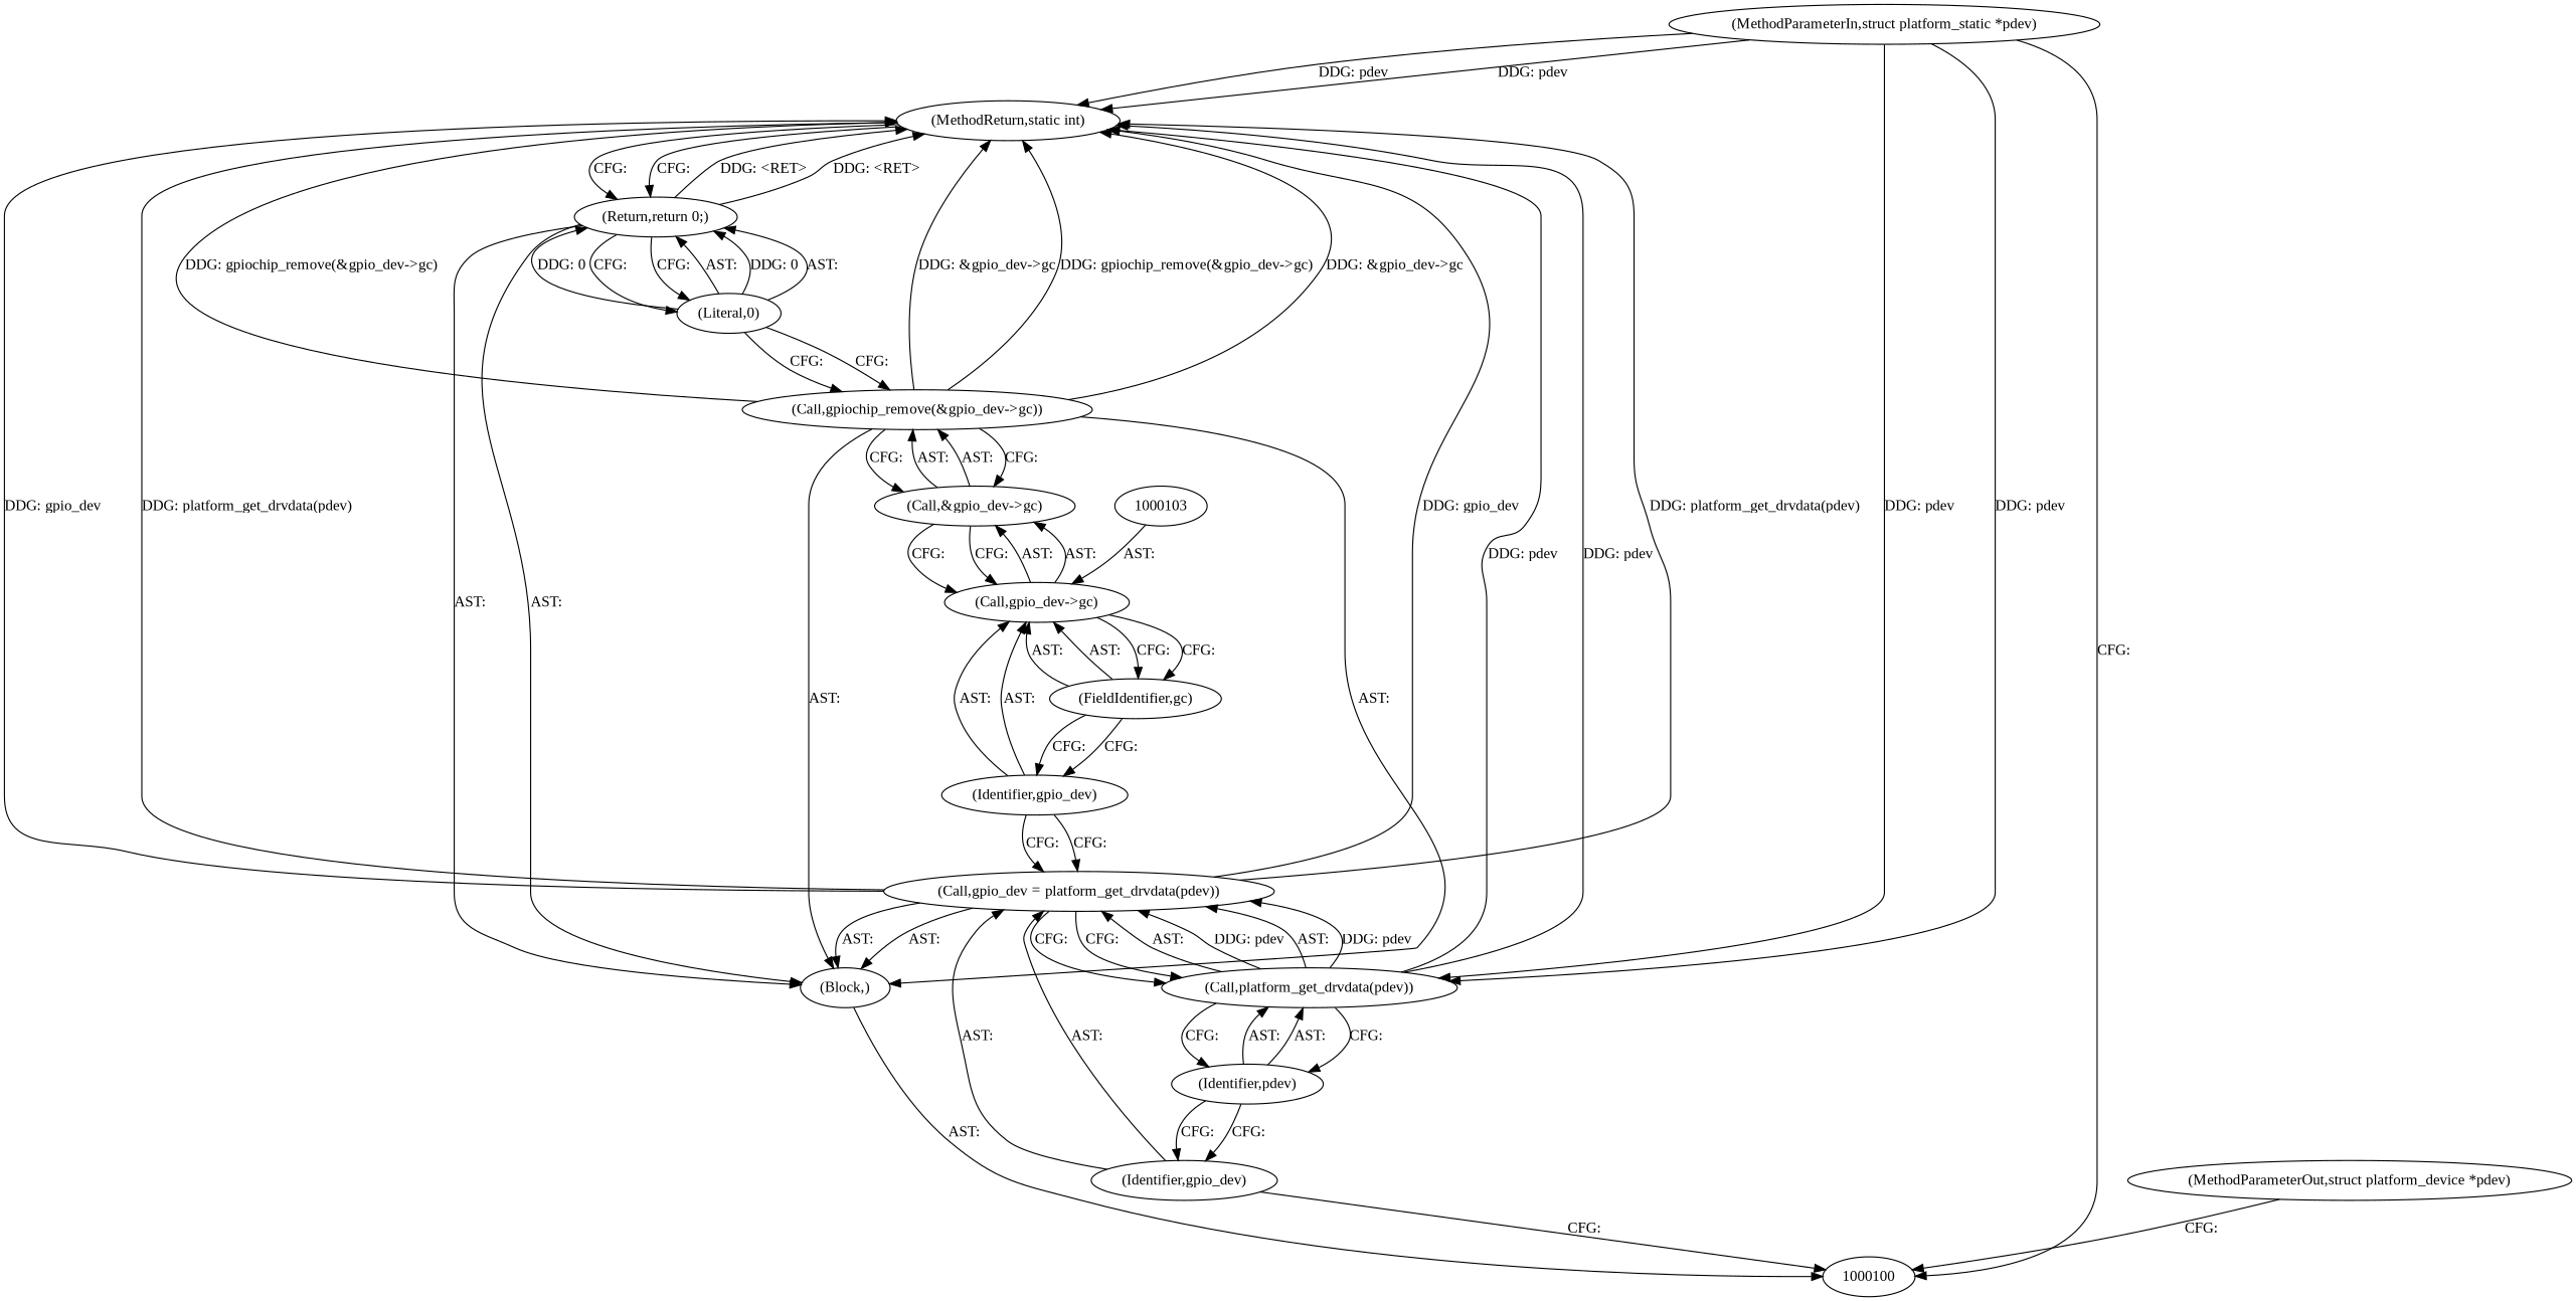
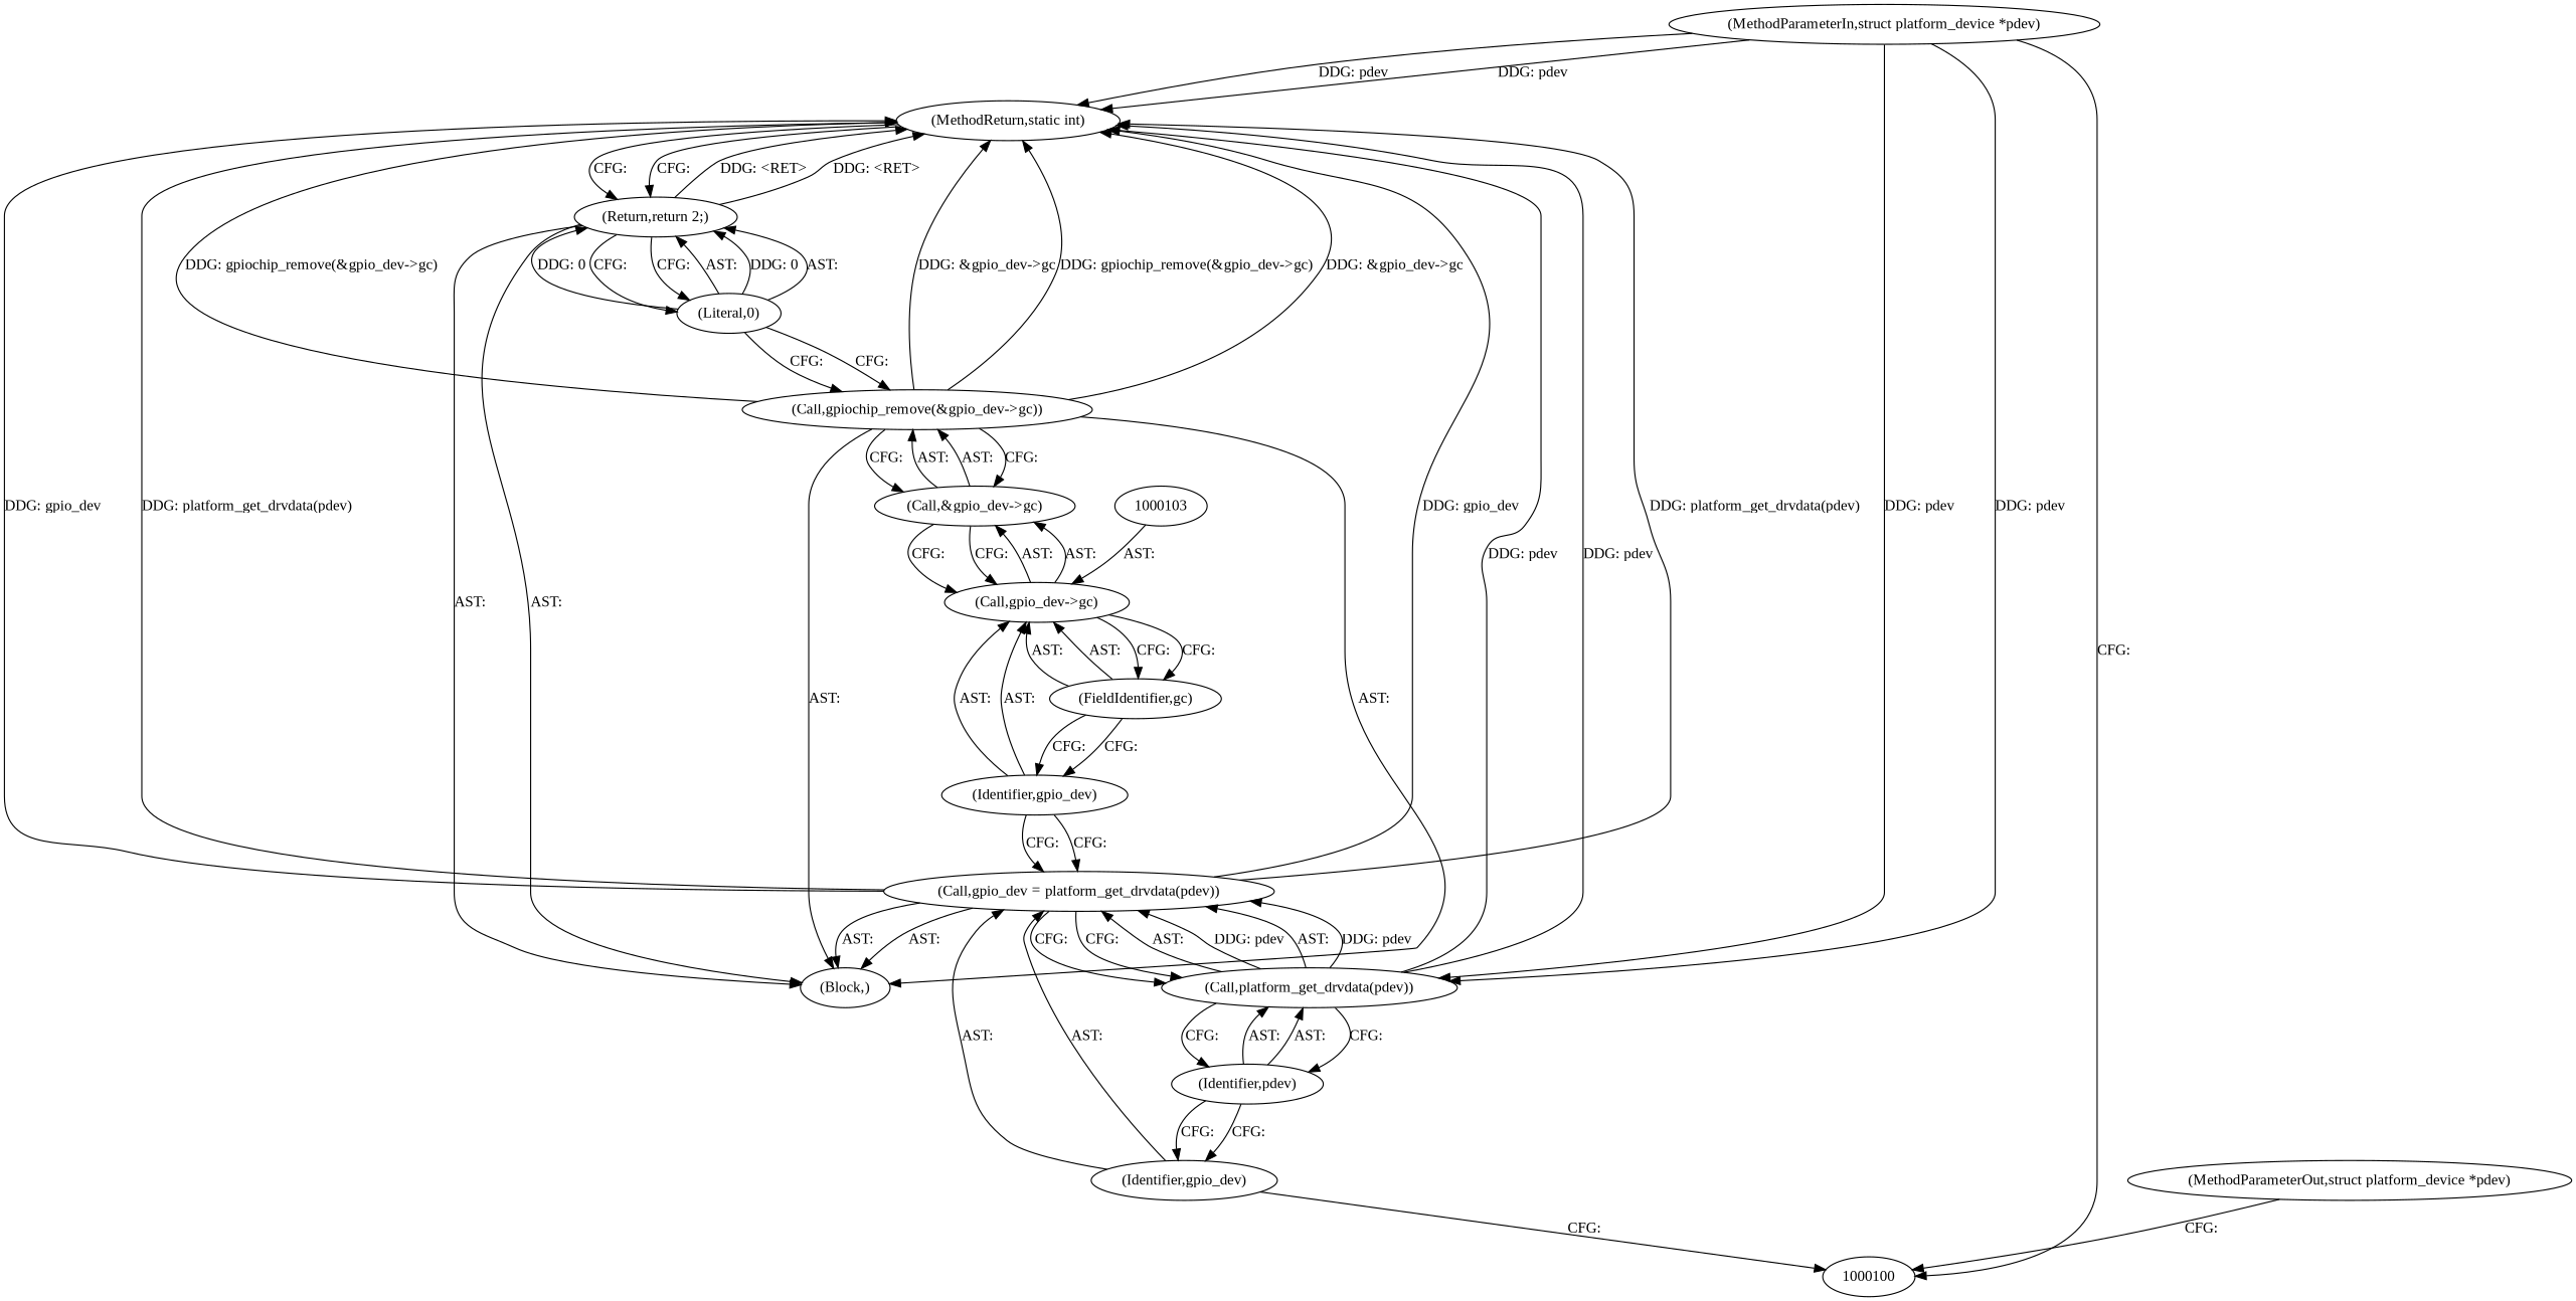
  digraph {
    fontname="Liberation Serif"
    node [fontname="Liberation Serif"]
    edge [fontname="Liberation Serif"]
    n1 [label="(MethodReturn,static int)"]
-   n2 [label="(Return,return 0;)"]
+   n2 [label="(Return,return 2;)"]
    n3 [label="(Block,)"]
    n4 [label="(Literal,0)"]
-   n5 [label="(MethodParameterIn,struct platform_static *pdev)"]
+   n5 [label="(MethodParameterIn,struct platform_device *pdev)"]
    1000100
    n7 [label="(Call,platform_get_drvdata(pdev))"]
    n8 [label="(Call,gpio_dev = platform_get_drvdata(pdev))"]
    n9 [label="(Identifier,pdev)"]
    n10 [label="(MethodParameterOut,struct platform_device *pdev)"]
    n11 [label="(Identifier,gpio_dev)"]
    n12 [label="(Call,&gpio_dev->gc)"]
    n13 [label="(Call,gpio_dev->gc)"]
    n14 [label="(Call,gpiochip_remove(&gpio_dev->gc))"]
    n15 [label="(FieldIdentifier,gc)"]
    n16 [label="(Identifier,gpio_dev)"]
    1000103
    n1 -> n2 [label="CFG: "]
    n1 -> n2 [label="CFG: "]
    n2 -> n1 [label="DDG: <RET>"]
    n2 -> n1 [label="DDG: <RET>"]
    n2 -> n3 [label="AST: "]
    n2 -> n3 [label="AST: "]
    n2 -> n4 [label="CFG: "]
    n2 -> n4 [label="CFG: "]
-   n3 -> 1000100 [label="AST: "]
    n4 -> n2 [label="AST: "]
    n4 -> n2 [label="DDG: 0"]
    n4 -> n2 [label="AST: "]
    n4 -> n2 [label="DDG: 0"]
    n4 -> n14 [label="CFG: "]
    n4 -> n14 [label="CFG: "]
    n5 -> n1 [label="DDG: pdev"]
    n5 -> n1 [label="DDG: pdev"]
    n5 -> 1000100 [label="CFG: "]
    n5 -> n7 [label="DDG: pdev"]
    n5 -> n7 [label="DDG: pdev"]
    n7 -> n1 [label="DDG: pdev"]
    n7 -> n1 [label="DDG: pdev"]
    n7 -> n8 [label="AST: "]
    n7 -> n8 [label="DDG: pdev"]
    n7 -> n8 [label="AST: "]
    n7 -> n8 [label="DDG: pdev"]
    n7 -> n9 [label="CFG: "]
    n7 -> n9 [label="CFG: "]
    n8 -> n1 [label="DDG: gpio_dev"]
    n8 -> n1 [label="DDG: platform_get_drvdata(pdev)"]
    n8 -> n1 [label="DDG: gpio_dev"]
    n8 -> n1 [label="DDG: platform_get_drvdata(pdev)"]
    n8 -> n3 [label="AST: "]
    n8 -> n3 [label="AST: "]
    n8 -> n7 [label="CFG: "]
    n8 -> n7 [label="CFG: "]
    n9 -> n7 [label="AST: "]
    n9 -> n7 [label="AST: "]
    n9 -> n11 [label="CFG: "]
    n9 -> n11 [label="CFG: "]
    n10 -> 1000100 [label="CFG: "]
    n11 -> 1000100 [label="CFG: "]
    n11 -> n8 [label="AST: "]
    n11 -> n8 [label="AST: "]
    n12 -> n13 [label="CFG: "]
    n12 -> n13 [label="CFG: "]
    n12 -> n14 [label="AST: "]
    n12 -> n14 [label="AST: "]
    n13 -> n12 [label="AST: "]
    n13 -> n12 [label="AST: "]
    n13 -> n15 [label="CFG: "]
    n13 -> n15 [label="CFG: "]
    n14 -> n1 [label="DDG: gpiochip_remove(&gpio_dev->gc)"]
    n14 -> n1 [label="DDG: &gpio_dev->gc"]
    n14 -> n1 [label="DDG: gpiochip_remove(&gpio_dev->gc)"]
    n14 -> n1 [label="DDG: &gpio_dev->gc"]
    n14 -> n3 [label="AST: "]
    n14 -> n3 [label="AST: "]
    n14 -> n12 [label="CFG: "]
    n14 -> n12 [label="CFG: "]
    n15 -> n13 [label="AST: "]
    n15 -> n13 [label="AST: "]
    n15 -> n16 [label="CFG: "]
    n15 -> n16 [label="CFG: "]
    n16 -> n8 [label="CFG: "]
    n16 -> n8 [label="CFG: "]
    n16 -> n13 [label="AST: "]
    n16 -> n13 [label="AST: "]
    1000103 -> n13 [label="AST: "]
  }
